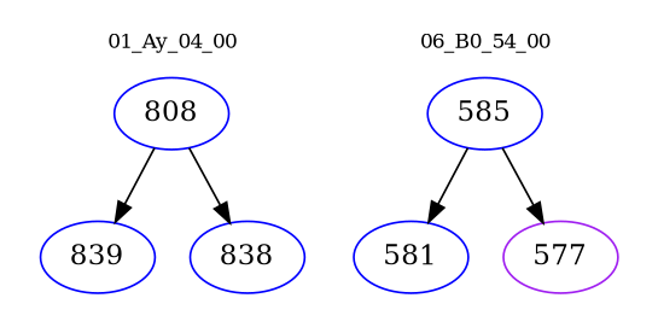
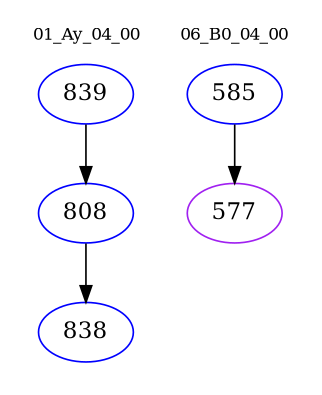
  digraph {
    node [color=blue]
    edge [color=black]
    n1 [label=839]
    n2 [label=808]
    n3 [label=838]
    n4 [label=585]
-   n5 [label=581]
    n6 [color=purple label=577]
    subgraph cluster_1 {
      color=white
      fontsize=10
      label="01_Ay_04_00"
      n1
      n2
      n3
    }
    subgraph cluster_2 {
      color=white
      fontsize=10
-     label="06_B0_54_00"
+     label="06_B0_04_00"
      n4
-     n5
      n6
    }
-   n2 -> n1
+   n1 -> n2
    n2 -> n3
-   n4 -> n5
    n4 -> n6
  }
